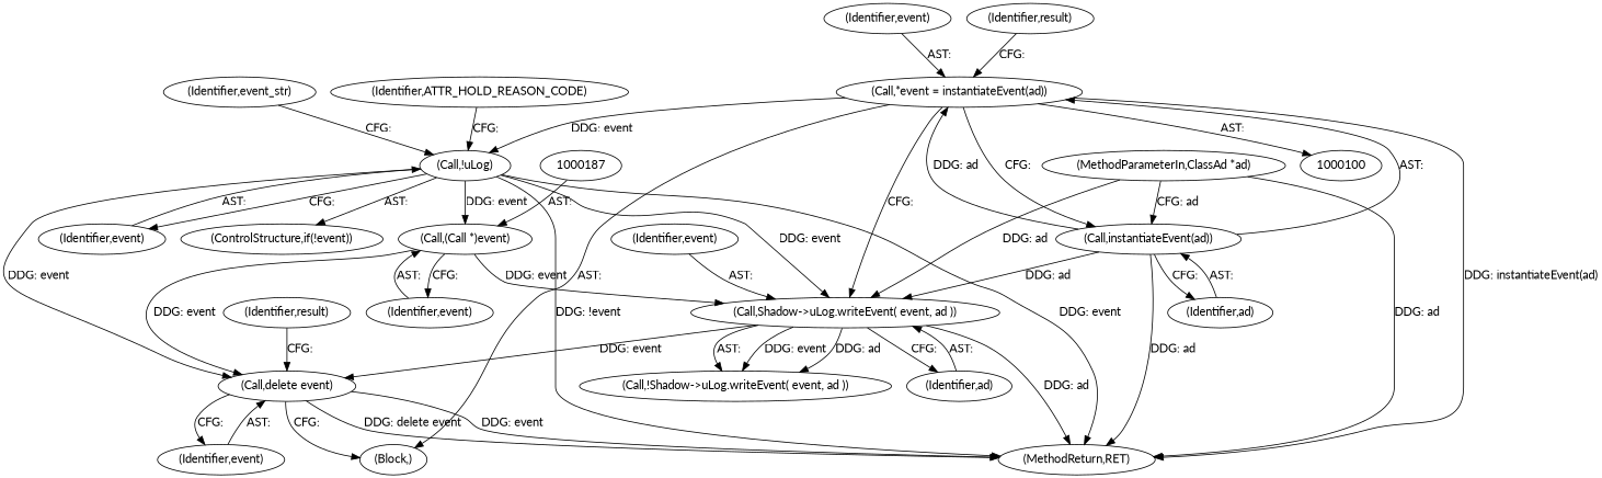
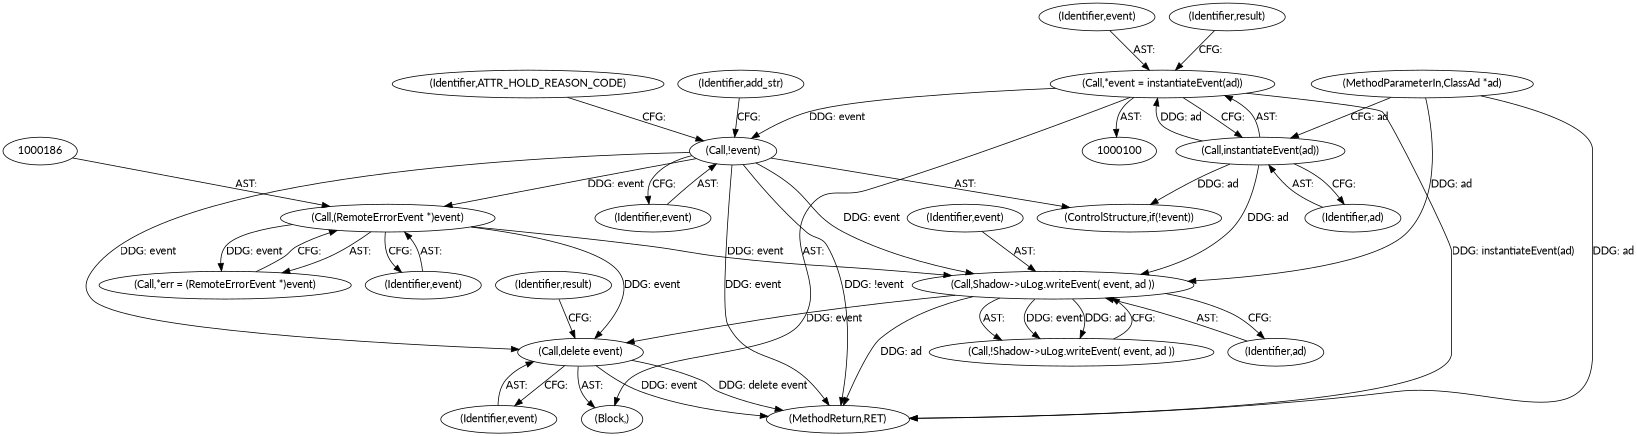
  digraph {
    fontname=Lato
    node [fontname=Lato]
    edge [fontname=Lato]
    n1 [label="(Call,delete event)"]
    n2 [label="(Block,)"]
    n3 [label="(MethodReturn,RET)"]
    n4 [label="(Identifier,event)"]
-   n5 [label="(Call,(Call *)event)"]
+   n5 [label="(Call,(RemoteErrorEvent *)event)"]
    n6 [label="(Call,Shadow->uLog.writeEvent( event, ad ))"]
+   n7 [label="(Call,*err = (RemoteErrorEvent *)event)"]
    n8 [label="(Identifier,event)"]
    n9 [label="(Identifier,ad)"]
    n10 [label="(Call,!Shadow->uLog.writeEvent( event, ad ))"]
-   n11 [label="(Call,!uLog)"]
+   n11 [label="(Call,!event)"]
    n12 [label="(Identifier,event)"]
    n13 [label="(ControlStructure,if(!event))"]
    n14 [label="(Call,*event = instantiateEvent(ad))"]
    n15 [label="(Call,instantiateEvent(ad))"]
    1000100
    n17 [label="(Identifier,ad)"]
    n18 [label="(MethodParameterIn,ClassAd *ad)"]
    n19 [label="(Identifier,event)"]
    n20 [label="(Identifier,event)"]
    n21 [label="(Identifier,result)"]
    n22 [label="(Identifier,ATTR_HOLD_REASON_CODE)"]
-   n23 [label="(Identifier,event_str)"]
+   n23 [label="(Identifier,add_str)"]
    n24 [label="(Identifier,result)"]
-   1000187
-   n1 -> n2 [label="CFG: "]
+   1000187 [label=1000186]
+   n1 -> n2 [label="AST: "]
    n1 -> n3 [label="DDG: delete event"]
    n1 -> n3 [label="DDG: event"]
    n1 -> n4 [label="CFG: "]
    n4 -> n1 [label="AST: "]
    n5 -> n1 [label="DDG: event"]
    n5 -> n6 [label="DDG: event"]
+   n5 -> n7 [label="AST: "]
+   n5 -> n7 [label="DDG: event"]
    n5 -> n8 [label="CFG: "]
    n6 -> n1 [label="DDG: event"]
    n6 -> n3 [label="DDG: ad"]
    n6 -> n9 [label="CFG: "]
    n6 -> n10 [label="AST: "]
    n6 -> n10 [label="DDG: event"]
    n6 -> n10 [label="DDG: ad"]
+   n7 -> n5 [label="CFG: "]
    n8 -> n5 [label="AST: "]
    n9 -> n6 [label="AST: "]
-   n14 -> n6 [label="CFG: "]
+   n10 -> n6 [label="CFG: "]
    n11 -> n1 [label="DDG: event"]
    n11 -> n3 [label="DDG: !event"]
    n11 -> n3 [label="DDG: event"]
    n11 -> n5 [label="DDG: event"]
    n11 -> n6 [label="DDG: event"]
    n11 -> n12 [label="CFG: "]
    n11 -> n13 [label="AST: "]
    n12 -> n11 [label="AST: "]
    n14 -> n2 [label="AST: "]
    n14 -> n3 [label="DDG: instantiateEvent(ad)"]
    n14 -> n11 [label="DDG: event"]
    n14 -> n15 [label="CFG: "]
    n14 -> 1000100 [label="AST: "]
-   n15 -> n3 [label="DDG: ad"]
+   n15 -> n13 [label="DDG: ad"]
    n15 -> n6 [label="DDG: ad"]
    n15 -> n14 [label="AST: "]
    n15 -> n14 [label="DDG: ad"]
    n15 -> n17 [label="CFG: "]
    n17 -> n15 [label="AST: "]
    n18 -> n3 [label="DDG: ad"]
    n18 -> n6 [label="DDG: ad"]
    n18 -> n15 [label="CFG: ad"]
    n19 -> n14 [label="AST: "]
    n20 -> n6 [label="AST: "]
    n21 -> n14 [label="CFG: "]
    n22 -> n11 [label="CFG: "]
    n23 -> n11 [label="CFG: "]
    n24 -> n1 [label="CFG: "]
    1000187 -> n5 [label="AST: "]
  }
